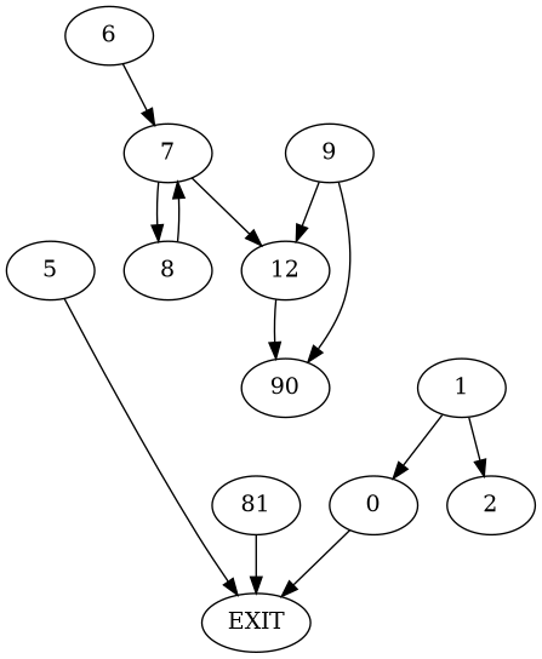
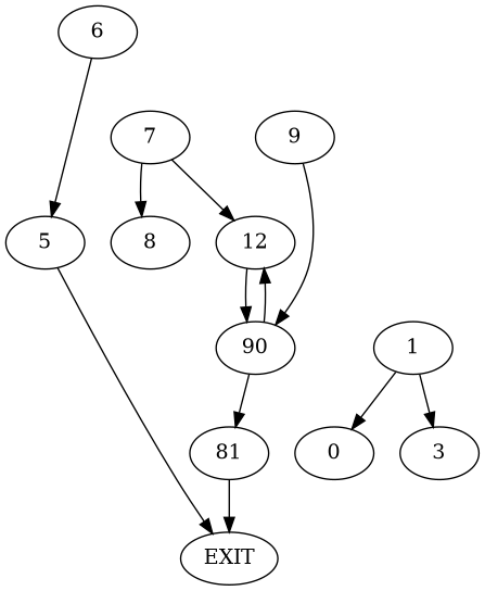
  digraph {
    n1 [label=0]
    1
-   3 [label=2]
+   3
    n4 [label=EXIT]
    5
    6
    7
    8
    12
    n10 [label=90]
    9
    n12 [label=81]
-   n1 -> n4
    1 -> n1
    1 -> 3
    5 -> n4
-   6 -> 7
+   6 -> 5
    7 -> 8
    7 -> 12
-   8 -> 7
    12 -> n10
-   9 -> 12
+   n10 -> 12
+   n10 -> n12
    9 -> n10
    n12 -> n4
  }
